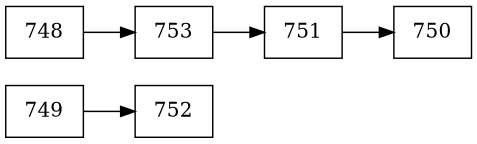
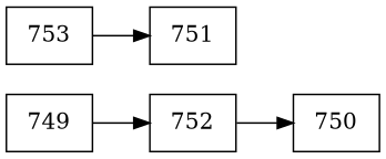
  digraph {
    rankdir=LR
    node [shape=record]
    n1 [label="{749}"]
    n2 [label="{752}"]
    n3 [label="{751}"]
    n4 [label="{750}"]
-   n5 [label="{748}"]
    n6 [label="{753}"]
    n1 -> n2
-   n3 -> n4
-   n5 -> n6
+   n2 -> n4
    n6 -> n3
  }
